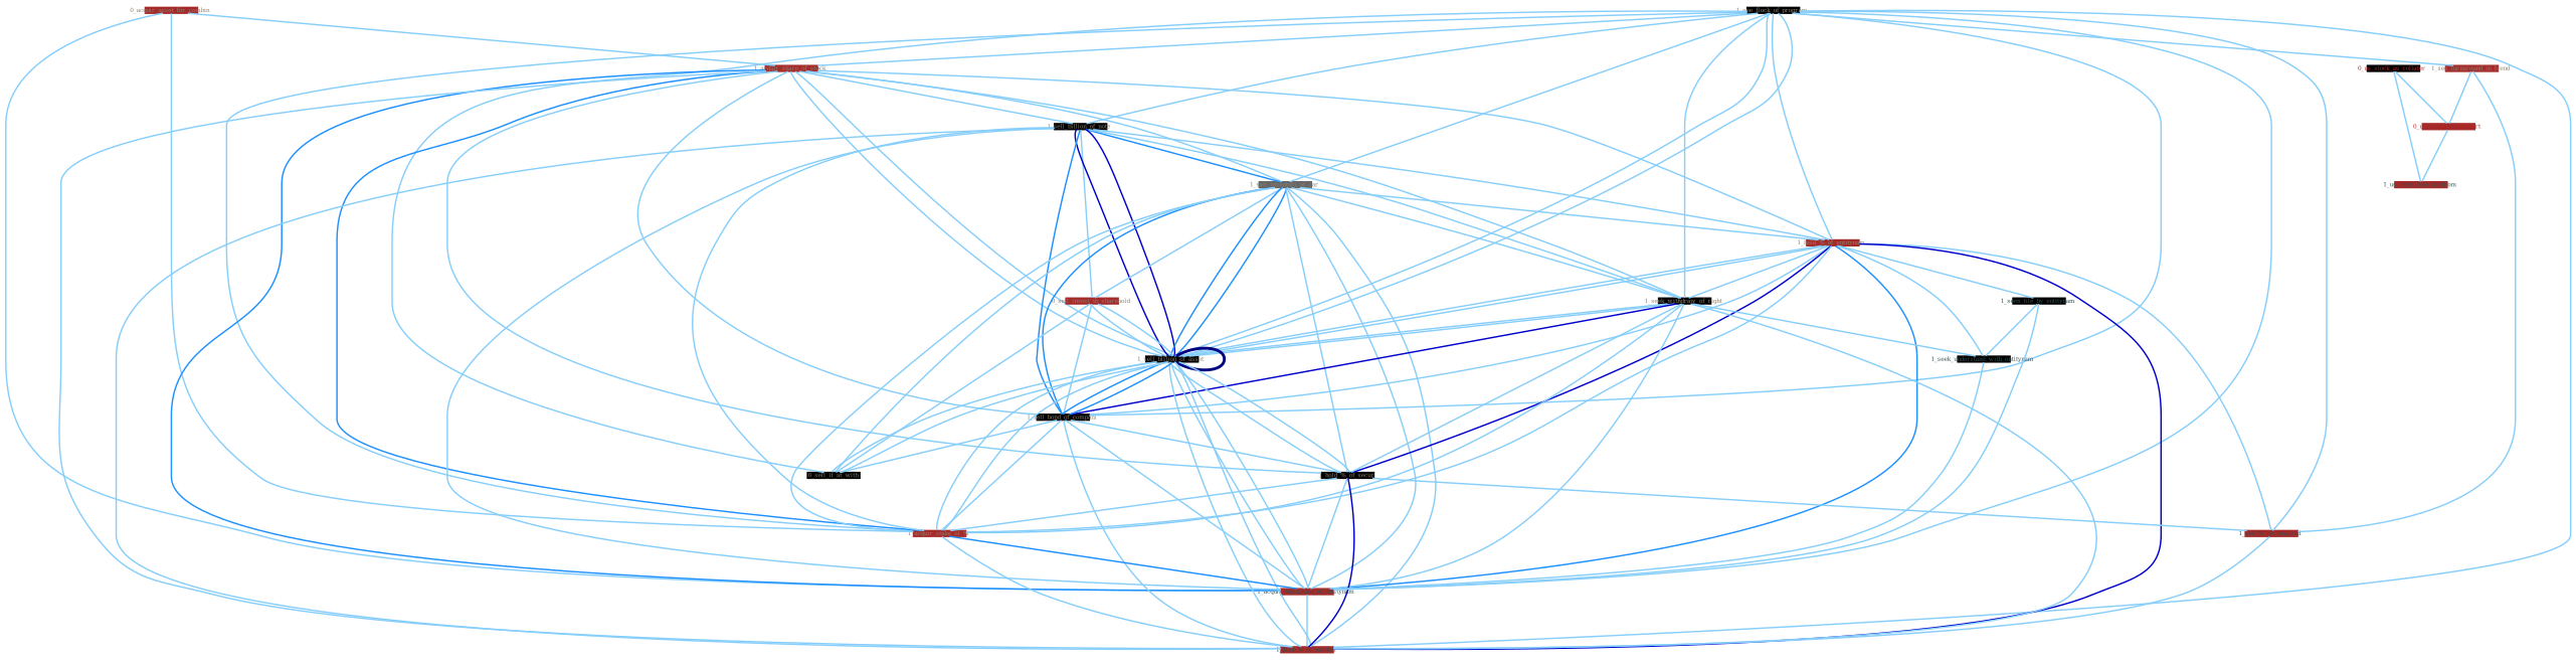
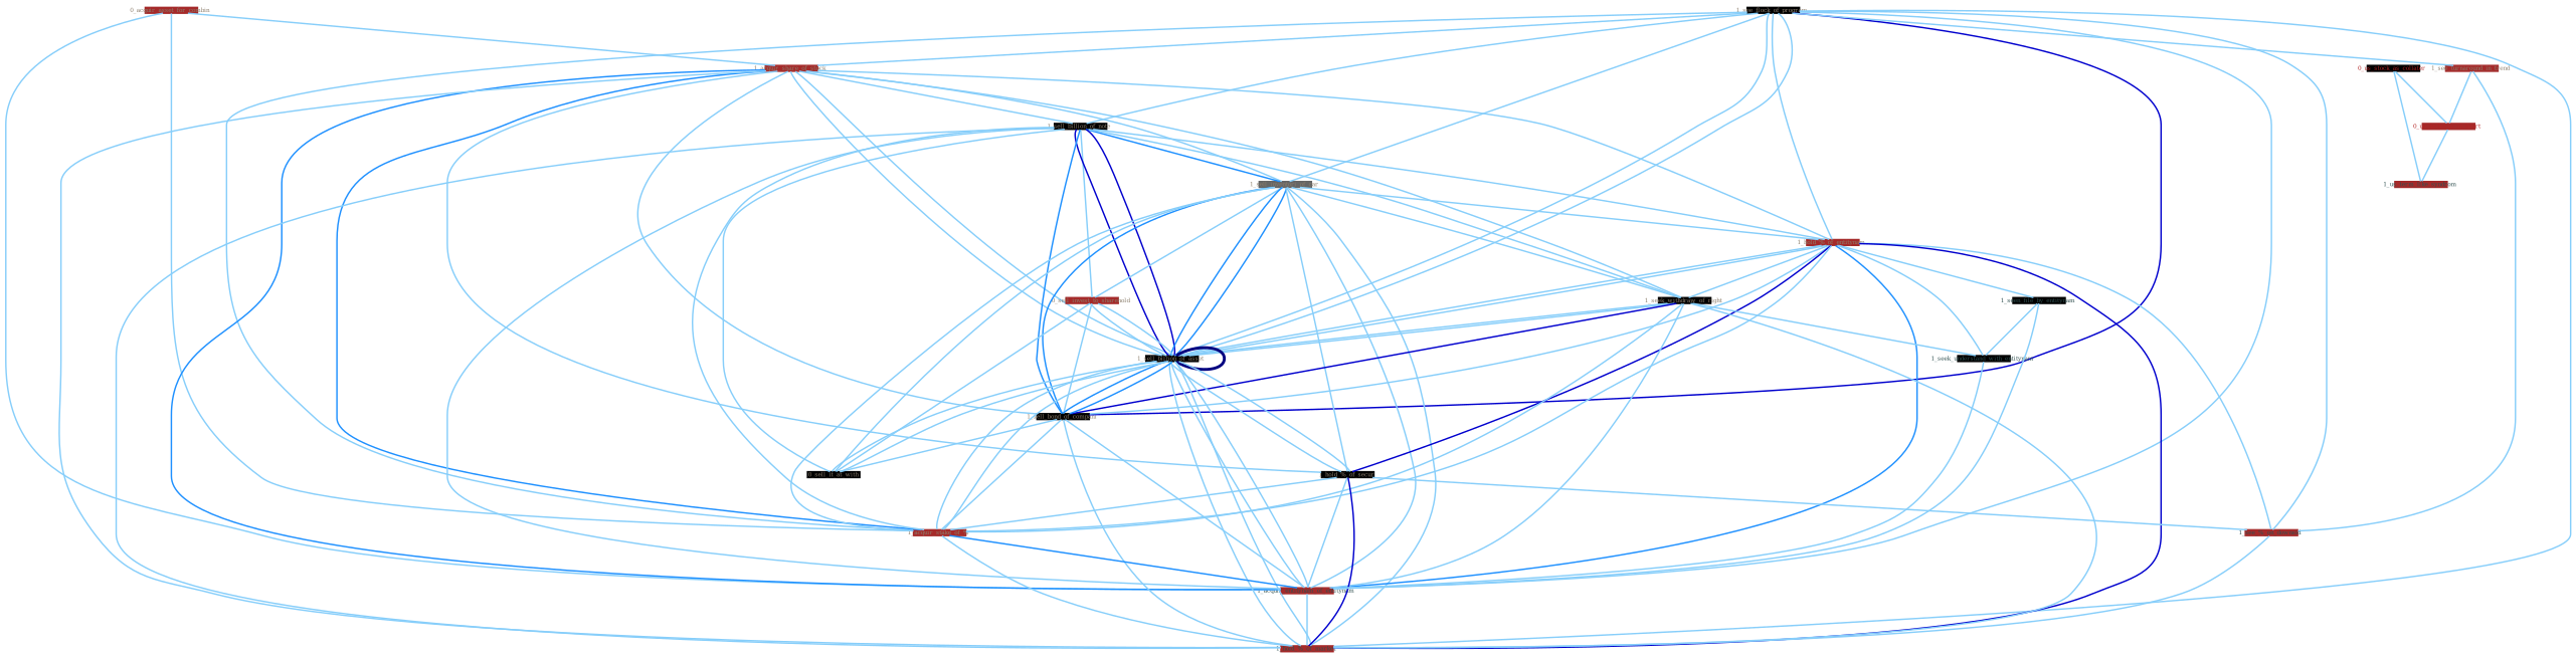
  graph {
    node [color=brown fixedsize=true fontcolor="#8b7d6b" fontsize=4 shape=polygon style=filled]
    edge [color="#87cefa" w=1]
    "0_acquir_asset_for_combin " [height=.06 width=.5]
    "1_see_flock_of_program " [color=black height=.06 width=.5]
    "1_acquir_share_of_stock " [height=.06 width=.5]
    "1_sell_billion_of_note " [color=black height=.06 width=.5]
    "1_sell_inventori_of_car " [color=gray40 height=.06 width=.5]
    "1_hold_%_of_entitynam " [height=.06 width=.5]
    "1_seek_withdraw_of_right " [color=black height=.06 width=.5]
    "0_sell_invest_to_sharehold " [height=.06 width=.5]
    "1_sell_billion_of_asset " [color=black height=.06 width=.5]
    "1_sell_bond_of_compani " [color=black height=.06 width=.5]
    n11 [color=black height=.06 label="0_sell_it_at_with" width=.5]
    "1_hold_%_of_secur " [color=black height=.06 width=.5]
    "1_acquir_stake_of_% " [height=.06 width=.5]
    "1_see_turnaround_in_trend " [height=.06 width=.5]
    "0_us_stock_as_collater " [color=black fontcolor="#b22222" height=.06 width=.5]
    "0_us_techniqu_in_heart " [fontcolor="#b22222" height=.06 width=.5]
    "1_acquir_entitynam_of_entitynam " [fontcolor="#2f4f4f" height=.06 width=.5]
    "1_see_%_on_downsid " [fontcolor="#2f4f4f" height=.06 width=.5]
    "1_hold_%_of_market " [fontcolor="#2f4f4f" height=.06 width=.5]
    "1_seen_file_by_entitynam " [color=black fontcolor="#2f4f4f" height=.06 width=.5]
    "1_seek_understand_with_entitynam " [color=black fontcolor="#2f4f4f" height=.06 width=.5]
    "1_us_term_like_syndrom " [fontcolor="#2f4f4f" height=.06 width=.5]
    subgraph sub_1 {
      "0_acquir_asset_for_combin "
      "1_see_flock_of_program "
      "1_acquir_share_of_stock "
      "1_sell_billion_of_note "
      "1_sell_inventori_of_car "
      "1_hold_%_of_entitynam "
      "1_seek_withdraw_of_right "
      "0_sell_invest_to_sharehold "
      "1_sell_billion_of_asset "
      "1_sell_bond_of_compani "
      n11
      "1_hold_%_of_secur "
      "1_acquir_stake_of_% "
      "1_see_turnaround_in_trend "
    }
    subgraph sub_2 {
      "0_us_stock_as_collater "
      "0_us_techniqu_in_heart "
    }
    "0_acquir_asset_for_combin " -- "1_acquir_share_of_stock "
    "0_acquir_asset_for_combin " -- "1_acquir_stake_of_% "
    "0_acquir_asset_for_combin " -- "1_acquir_entitynam_of_entitynam "
    "1_see_flock_of_program " -- "1_acquir_share_of_stock "
    "1_see_flock_of_program " -- "1_sell_billion_of_note "
    "1_see_flock_of_program " -- "1_sell_inventori_of_car "
    "1_see_flock_of_program " -- "1_hold_%_of_entitynam "
-   "1_see_flock_of_program " -- "1_seek_withdraw_of_right "
    "1_see_flock_of_program " -- "1_sell_billion_of_asset "
    "1_see_flock_of_program " -- "1_sell_billion_of_asset "
-   "1_see_flock_of_program " -- "1_sell_bond_of_compani "
+   "1_see_flock_of_program " -- "1_sell_bond_of_compani " [color="#0000cd"]
    "1_see_flock_of_program " -- "1_acquir_stake_of_% "
    "1_see_flock_of_program " -- "1_see_turnaround_in_trend "
    "1_see_flock_of_program " -- "1_acquir_entitynam_of_entitynam "
    "1_see_flock_of_program " -- "1_see_%_on_downsid "
    "1_see_flock_of_program " -- "1_hold_%_of_market "
    "1_acquir_share_of_stock " -- "1_sell_billion_of_note "
    "1_acquir_share_of_stock " -- "1_sell_inventori_of_car "
    "1_acquir_share_of_stock " -- "1_hold_%_of_entitynam "
    "1_acquir_share_of_stock " -- "1_seek_withdraw_of_right "
    "1_acquir_share_of_stock " -- "1_sell_billion_of_asset "
    "1_acquir_share_of_stock " -- "1_sell_billion_of_asset "
    "1_acquir_share_of_stock " -- "1_sell_bond_of_compani "
    "1_acquir_share_of_stock " -- "1_hold_%_of_secur "
    "1_acquir_share_of_stock " -- "1_acquir_stake_of_% " [color="#1e90ff" w=2]
    "1_acquir_share_of_stock " -- "1_acquir_entitynam_of_entitynam " [color="#1e90ff" w=2]
    "1_acquir_share_of_stock " -- "1_hold_%_of_market "
    "1_sell_billion_of_note " -- "1_sell_inventori_of_car " [color="#1e90ff" w=2]
    "1_sell_billion_of_note " -- "1_hold_%_of_entitynam "
    "1_sell_billion_of_note " -- "1_seek_withdraw_of_right "
    "1_sell_billion_of_note " -- "0_sell_invest_to_sharehold "
    "1_sell_billion_of_note " -- "1_sell_billion_of_asset " [color="#0000cd" w=3]
    "1_sell_billion_of_note " -- "1_sell_billion_of_asset " [color="#0000cd" w=3]
    "1_sell_billion_of_note " -- "1_sell_bond_of_compani " [color="#1e90ff" w=2]
-   "1_see_flock_of_program " -- n11
+   "1_sell_billion_of_note " -- n11
    "1_sell_billion_of_note " -- "1_acquir_stake_of_% "
    "1_sell_billion_of_note " -- "1_acquir_entitynam_of_entitynam "
    "1_sell_billion_of_note " -- "1_hold_%_of_market "
    "1_sell_inventori_of_car " -- "1_hold_%_of_entitynam "
    "1_sell_inventori_of_car " -- "1_seek_withdraw_of_right "
    "1_sell_inventori_of_car " -- "0_sell_invest_to_sharehold "
    "1_sell_inventori_of_car " -- "1_sell_billion_of_asset " [color="#1e90ff" w=2]
    "1_sell_inventori_of_car " -- "1_sell_billion_of_asset " [color="#1e90ff" w=2]
    "1_sell_inventori_of_car " -- "1_sell_bond_of_compani " [color="#1e90ff" w=2]
    "1_sell_inventori_of_car " -- n11
    "1_sell_inventori_of_car " -- "1_hold_%_of_secur "
    "1_sell_inventori_of_car " -- "1_acquir_stake_of_% "
    "1_sell_inventori_of_car " -- "1_acquir_entitynam_of_entitynam "
    "1_sell_inventori_of_car " -- "1_hold_%_of_market "
    "1_hold_%_of_entitynam " -- "1_seek_withdraw_of_right "
    "1_hold_%_of_entitynam " -- "1_sell_billion_of_asset "
    "1_hold_%_of_entitynam " -- "1_sell_billion_of_asset "
    "1_hold_%_of_entitynam " -- "1_sell_bond_of_compani "
    "1_hold_%_of_entitynam " -- "1_hold_%_of_secur " [color="#0000cd" w=3]
    "1_hold_%_of_entitynam " -- "1_acquir_stake_of_% "
    "1_hold_%_of_entitynam " -- "1_acquir_entitynam_of_entitynam " [color="#1e90ff" w=2]
    "1_hold_%_of_entitynam " -- "1_see_%_on_downsid "
    "1_hold_%_of_entitynam " -- "1_hold_%_of_market " [color="#0000cd" w=3]
    "1_hold_%_of_entitynam " -- "1_seen_file_by_entitynam "
    "1_hold_%_of_entitynam " -- "1_seek_understand_with_entitynam "
    "1_seek_withdraw_of_right " -- "1_sell_billion_of_asset "
    "1_seek_withdraw_of_right " -- "1_sell_billion_of_asset "
    "1_seek_withdraw_of_right " -- "1_sell_bond_of_compani " [color="#0000cd"]
-   "1_seek_withdraw_of_right " -- "1_hold_%_of_secur "
    "1_seek_withdraw_of_right " -- "1_acquir_stake_of_% "
    "1_seek_withdraw_of_right " -- "1_acquir_entitynam_of_entitynam "
    "1_seek_withdraw_of_right " -- "1_hold_%_of_market "
    "1_seek_withdraw_of_right " -- "1_seek_understand_with_entitynam "
    "0_sell_invest_to_sharehold " -- "1_sell_billion_of_asset "
    "0_sell_invest_to_sharehold " -- "1_sell_billion_of_asset "
    "0_sell_invest_to_sharehold " -- "1_sell_bond_of_compani "
    "0_sell_invest_to_sharehold " -- n11
    "1_sell_billion_of_asset " -- "1_sell_billion_of_asset " [color="#000080" style=bold w=4]
    "1_sell_billion_of_asset " -- "1_sell_bond_of_compani " [color="#1e90ff" w=2]
    "1_sell_billion_of_asset " -- n11
    "1_sell_billion_of_asset " -- "1_hold_%_of_secur "
    "1_sell_billion_of_asset " -- "1_acquir_stake_of_% "
    "1_sell_billion_of_asset " -- "1_acquir_entitynam_of_entitynam "
    "1_sell_billion_of_asset " -- "1_acquir_entitynam_of_entitynam "
    "1_sell_billion_of_asset " -- "1_hold_%_of_market "
    "1_sell_billion_of_asset " -- "1_hold_%_of_market "
    "1_sell_bond_of_compani " -- "1_sell_billion_of_asset " [color="#1e90ff" w=2]
    "1_sell_bond_of_compani " -- n11
-   "1_sell_bond_of_compani " -- "1_hold_%_of_secur "
    "1_sell_bond_of_compani " -- "1_acquir_stake_of_% "
    "1_sell_bond_of_compani " -- "1_acquir_entitynam_of_entitynam "
    "1_sell_bond_of_compani " -- "1_hold_%_of_market "
    n11 -- "1_sell_billion_of_asset "
    "1_hold_%_of_secur " -- "1_sell_billion_of_asset "
    "1_hold_%_of_secur " -- "1_acquir_stake_of_% "
    "1_hold_%_of_secur " -- "1_acquir_entitynam_of_entitynam "
    "1_hold_%_of_secur " -- "1_see_%_on_downsid "
    "1_hold_%_of_secur " -- "1_hold_%_of_market " [color="#0000cd" w=3]
    "1_acquir_stake_of_% " -- "1_sell_billion_of_asset "
    "1_acquir_stake_of_% " -- "1_acquir_entitynam_of_entitynam " [color="#1e90ff" w=2]
    "1_acquir_stake_of_% " -- "1_hold_%_of_market "
    "1_see_turnaround_in_trend " -- "0_us_techniqu_in_heart "
    "1_see_turnaround_in_trend " -- "1_see_%_on_downsid "
    "0_us_stock_as_collater " -- "0_us_techniqu_in_heart "
    "0_us_stock_as_collater " -- "1_us_term_like_syndrom "
    "0_us_techniqu_in_heart " -- "1_us_term_like_syndrom "
    "1_acquir_entitynam_of_entitynam " -- "1_hold_%_of_market "
    "1_see_%_on_downsid " -- "1_hold_%_of_market "
    "1_seen_file_by_entitynam " -- "1_acquir_entitynam_of_entitynam "
    "1_seen_file_by_entitynam " -- "1_seek_understand_with_entitynam "
    "1_seek_understand_with_entitynam " -- "1_acquir_entitynam_of_entitynam "
  }
